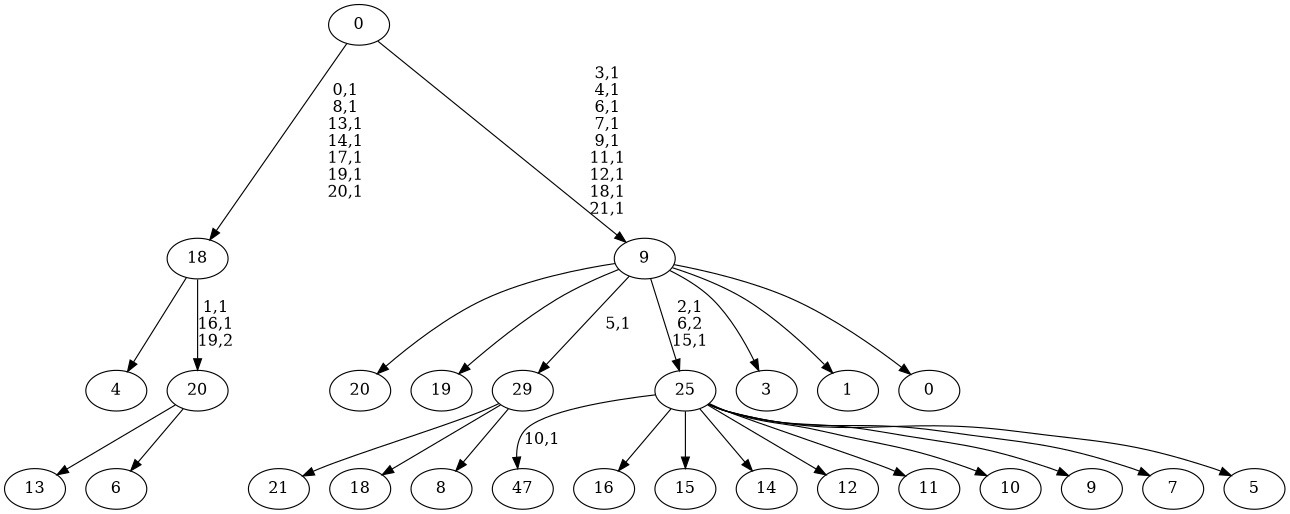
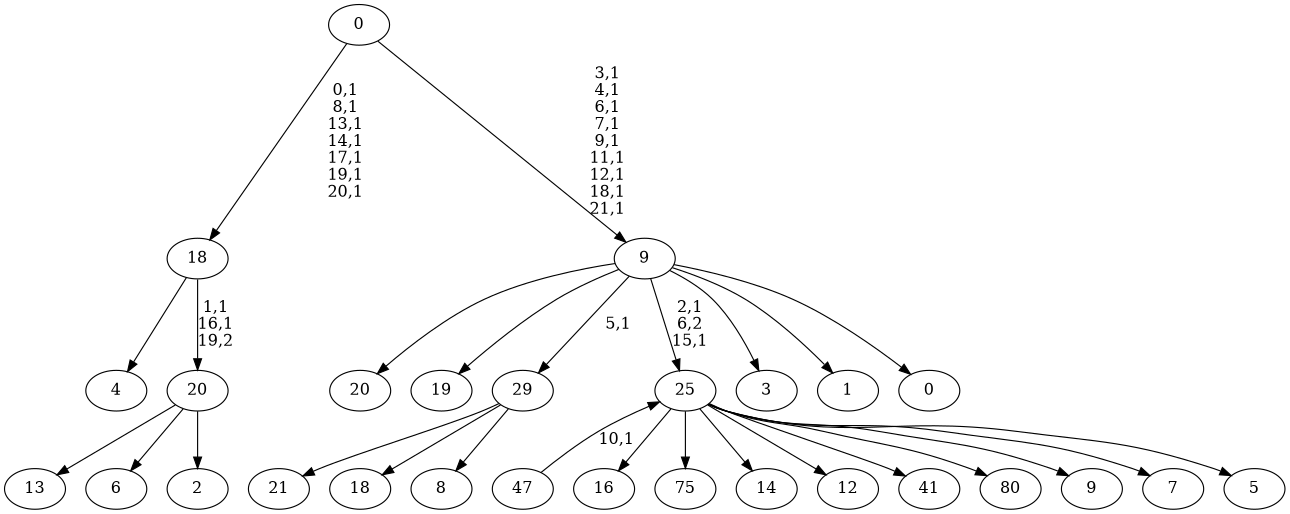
  digraph {
    n1 [label=21]
    n2 [label=20]
    n3 [label=19]
    n4 [label=18]
    n5 [label=47]
    n6 [label=16]
-   n7 [label=15]
+   n7 [label=75]
    n8 [label=14]
    n9 [label=13]
    n10 [label=12]
-   n11 [label=11]
-   n12 [label=10]
+   n11 [label=41]
+   n12 [label=80]
    n13 [label=9]
    n14 [label=8]
    29
    n16 [label=7]
    n17 [label=6]
    n18 [label=5]
    25
    n20 [label=4]
    n21 [label=3]
+   n22 [label=2]
    20
    18
    n25 [label=1]
    n26 [label=0]
    9
    0
    29 -> n1
    29 -> n4
    29 -> n14
-   25 -> n5 [label="10,1"]
+   n5 -> 25 [label="10,1"]
    25 -> n6
    25 -> n7
    25 -> n8
    25 -> n10
    25 -> n11
    25 -> n12
    25 -> n13
    25 -> n16
    25 -> n18
    20 -> n9
    20 -> n17
+   20 -> n22
    18 -> n20
    18 -> 20 [label="1,1\n16,1\n19,2"]
    9 -> n2
    9 -> n3
    9 -> 29 [label="5,1"]
    9 -> 25 [label="2,1\n6,2\n15,1"]
    9 -> n21
    9 -> n25
    9 -> n26
    0 -> 18 [label="0,1\n8,1\n13,1\n14,1\n17,1\n19,1\n20,1"]
    0 -> 9 [label="3,1\n4,1\n6,1\n7,1\n9,1\n11,1\n12,1\n18,1\n21,1"]
  }
